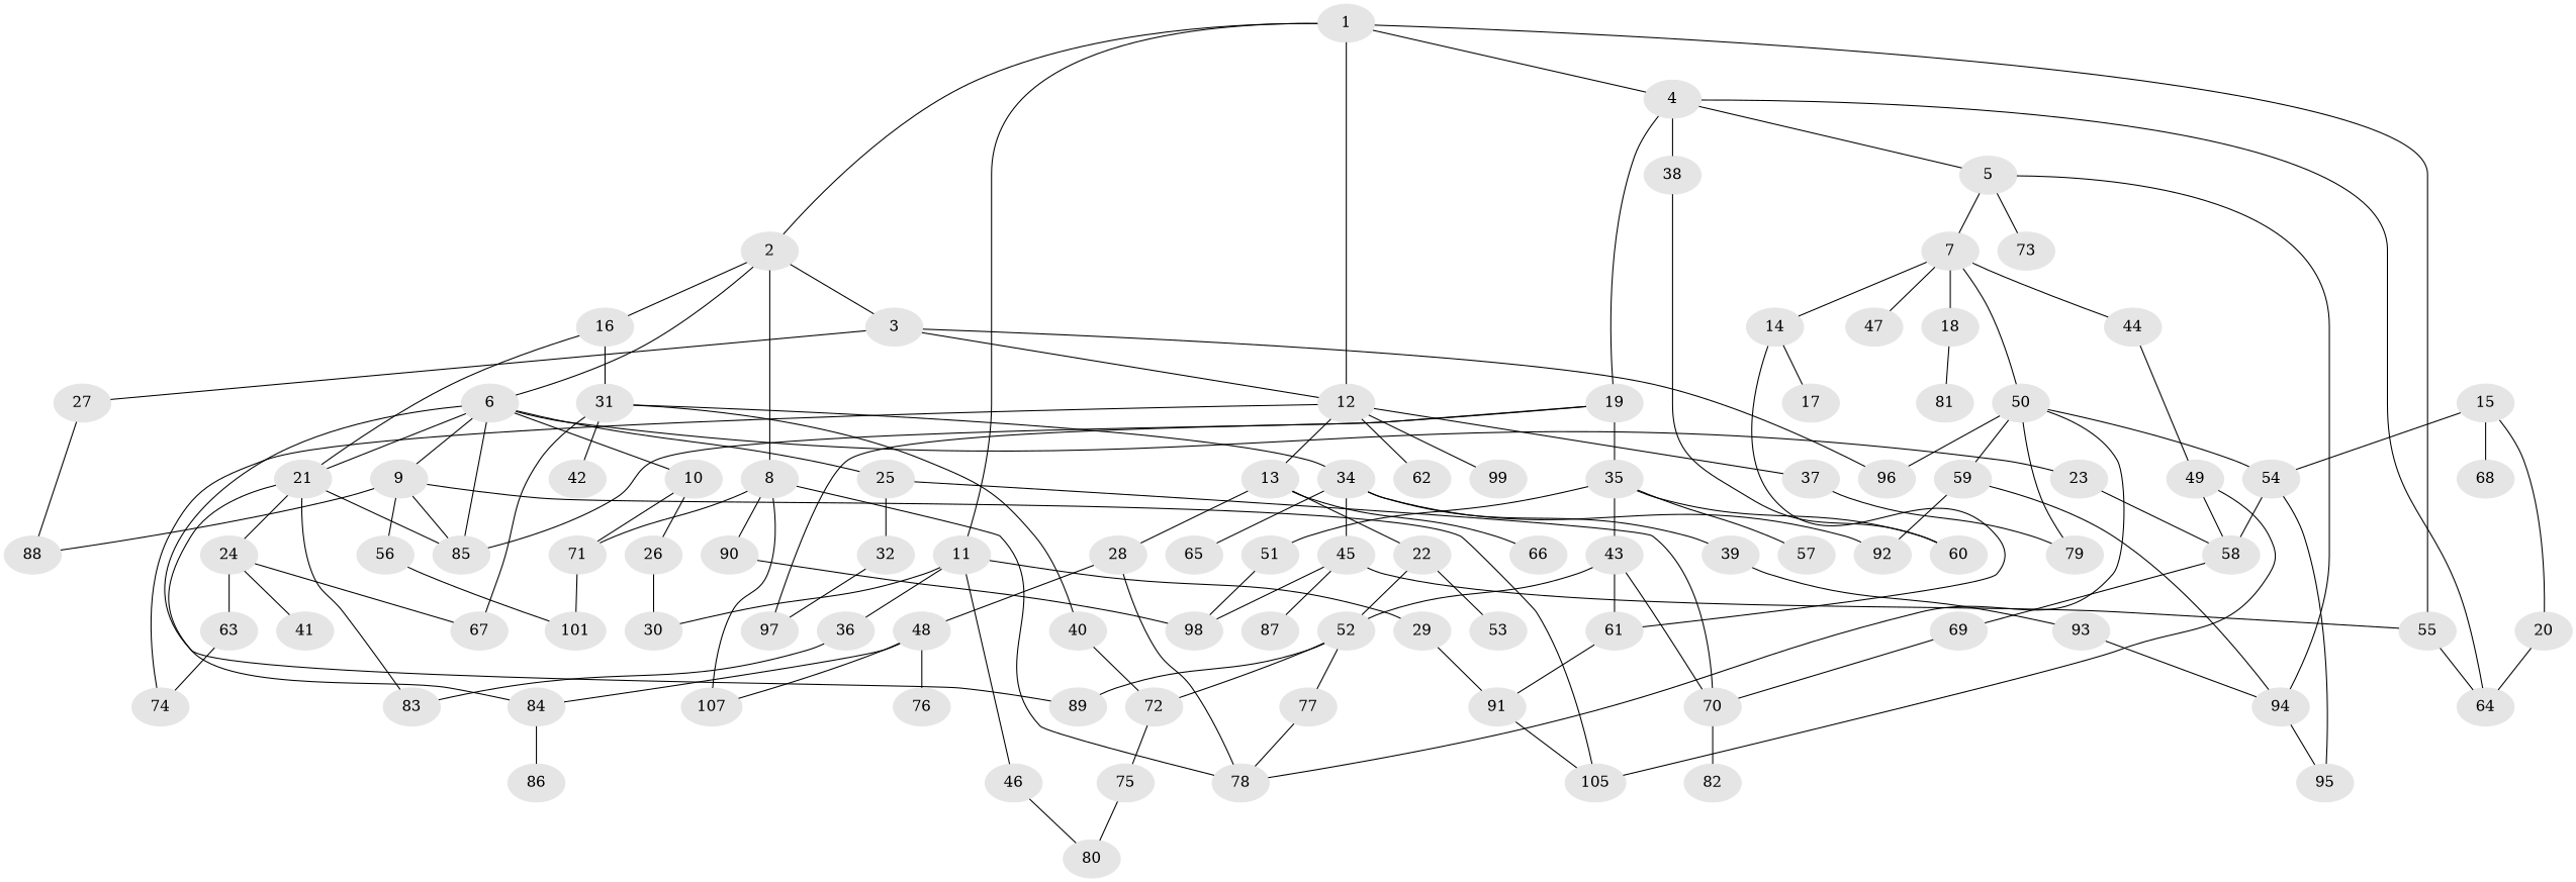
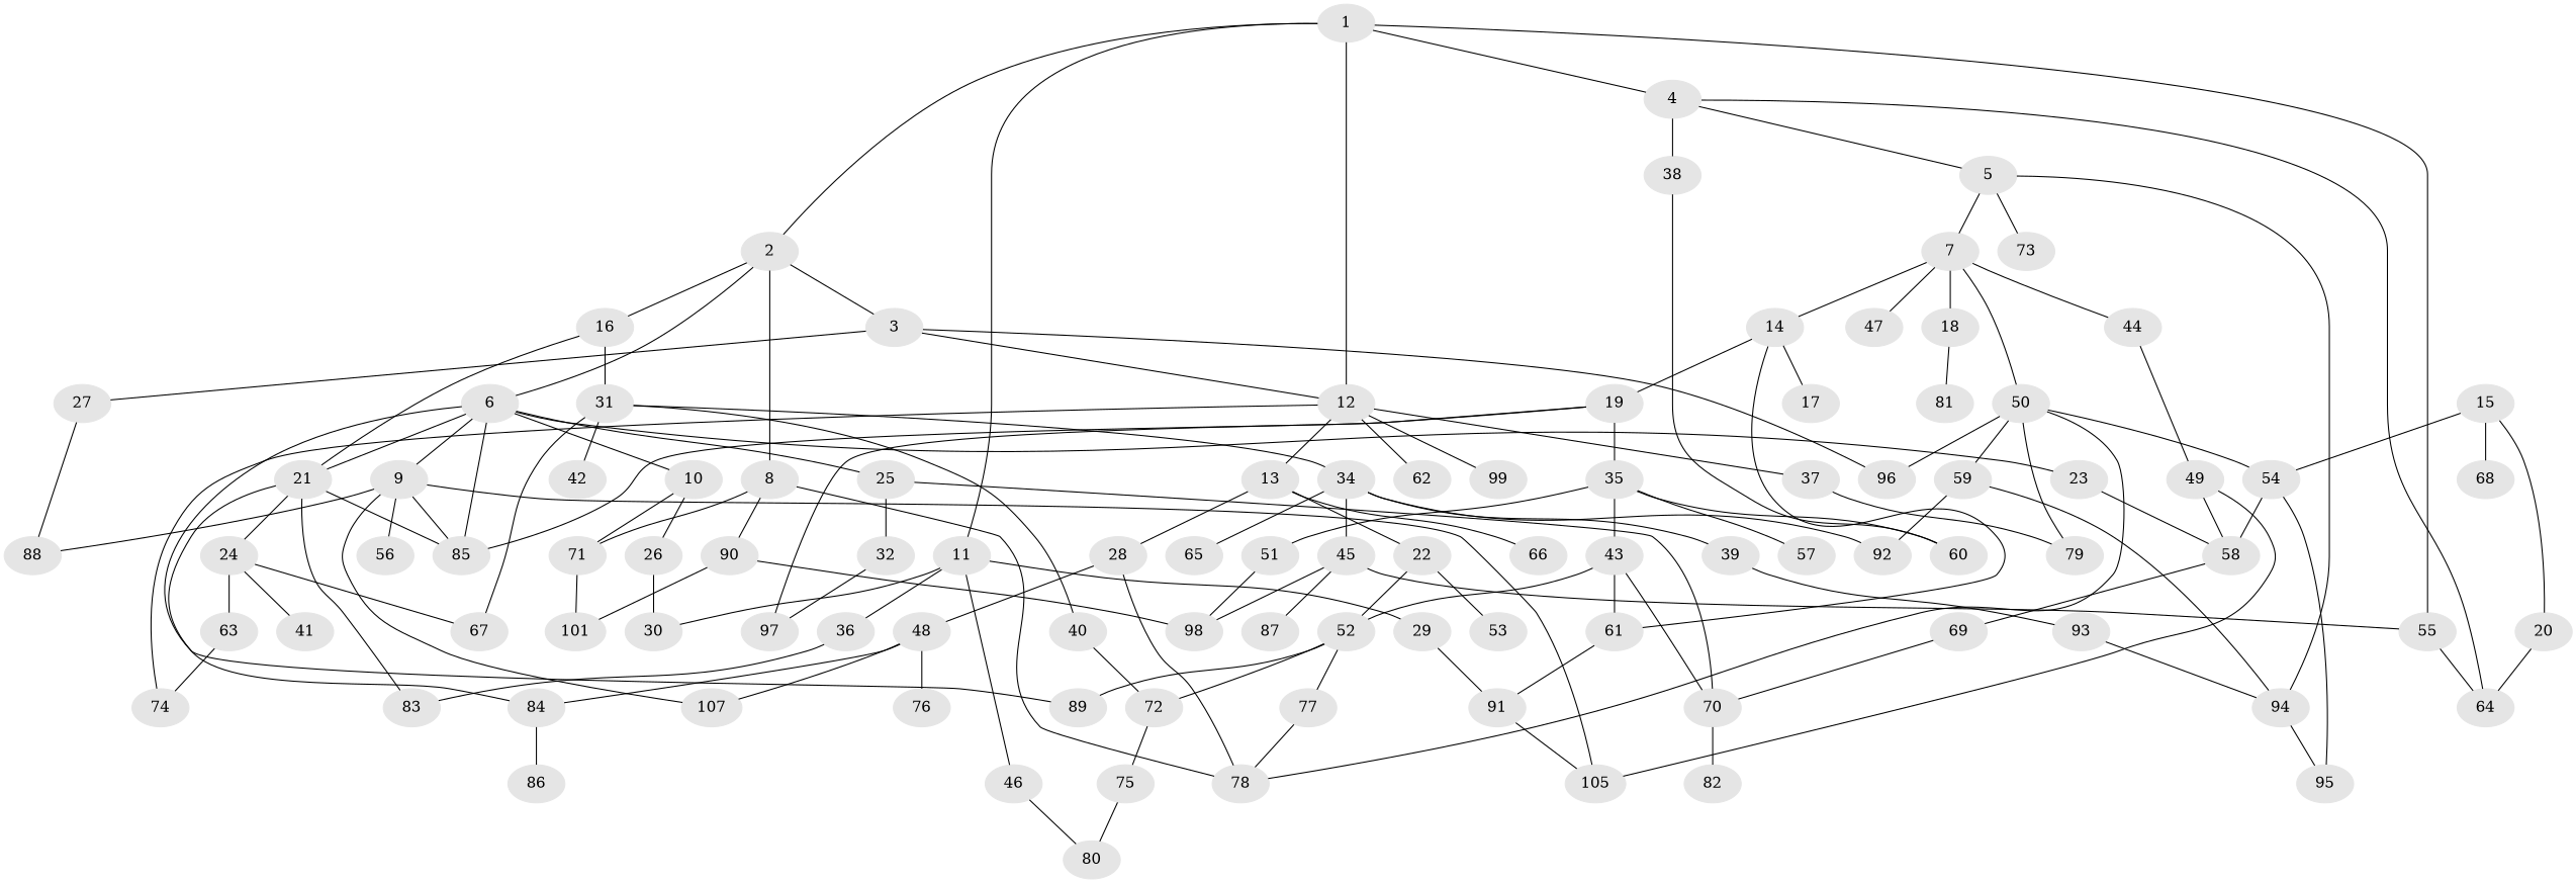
  graph {
    node [color=gray90 style=filled]
    1
    2
    4
    11
    12
    55
    3
    6
    8
    16
    5
    19
    38
    64
    29
    30
    36
    46
    13
    37
    62
    74
    99
    27
    96
    9
    10
    21
    23
    25
    85
    89
    71
    78
    90
    n36 [label=107]
    31
    88
    7
    73
    94
    35
    97
    60
    14
    18
    44
    47
    50
    95
    56
    n52 [label=105]
    26
    24
    83
    84
    58
    32
    70
    17
    61
    15
    20
    54
    68
    81
    49
    79
    59
    101
    98
    91
    80
    22
    28
    66
    52
    53
    48
    67
    34
    40
    42
    43
    51
    57
    41
    63
    86
    72
    77
    69
    82
    76
    39
    45
    65
    92
    93
    87
    75
    1 -- 2
    1 -- 4
    1 -- 11
    1 -- 12
    1 -- 55
    2 -- 3
    2 -- 6
    2 -- 8
    2 -- 16
    4 -- 5
-   4 -- 19
+   14 -- 19
    4 -- 38
    4 -- 64
    11 -- 29
    11 -- 30
    11 -- 36
    11 -- 46
    12 -- 13
    12 -- 37
    12 -- 62
    12 -- 74
    12 -- 99
    55 -- 64
    3 -- 12
    3 -- 27
    3 -- 96
    6 -- 9
    6 -- 10
    6 -- 21
    6 -- 23
    6 -- 25
    6 -- 85
    6 -- 89
    8 -- 71
    8 -- 78
    8 -- 90
-   8 -- n36
+   9 -- n36
    16 -- 21
    16 -- 31
    5 -- 7
    5 -- 73
    5 -- 94
    19 -- 85
    19 -- 35
    19 -- 97
    38 -- 60
    29 -- 91
    36 -- 83
    46 -- 80
    13 -- 22
    13 -- 28
    13 -- 66
    37 -- 79
    27 -- 88
    9 -- 85
    9 -- 88
    9 -- 56
    9 -- n52
    10 -- 71
    10 -- 26
    21 -- 85
    21 -- 24
    21 -- 83
    21 -- 84
    23 -- 58
    25 -- 32
    25 -- 70
    71 -- 101
    90 -- 98
    31 -- 67
    31 -- 34
    31 -- 40
    31 -- 42
    7 -- 14
    7 -- 18
    7 -- 44
    7 -- 47
    7 -- 50
    94 -- 95
    35 -- 60
    35 -- 43
    35 -- 51
    35 -- 57
    14 -- 17
    14 -- 61
    18 -- 81
    44 -- 49
    50 -- 96
    50 -- 78
    50 -- 54
    50 -- 79
    50 -- 59
-   56 -- 101
+   90 -- 101
    26 -- 30
    24 -- 67
    24 -- 41
    24 -- 63
    84 -- 86
    58 -- 69
    32 -- 97
    70 -- 82
    61 -- 91
    15 -- 20
    15 -- 54
    15 -- 68
    20 -- 64
    54 -- 95
    54 -- 58
    49 -- n52
    49 -- 58
    59 -- 94
    59 -- 92
    91 -- n52
    22 -- 52
    22 -- 53
    28 -- 78
    28 -- 48
    52 -- 89
    52 -- 72
    52 -- 77
    48 -- n36
    48 -- 84
    48 -- 76
    34 -- 39
    34 -- 45
    34 -- 65
    34 -- 92
    40 -- 72
    43 -- 70
    43 -- 61
    43 -- 52
    51 -- 98
    63 -- 74
    72 -- 75
    77 -- 78
    69 -- 70
    39 -- 93
    45 -- 55
    45 -- 98
    45 -- 87
    93 -- 94
    75 -- 80
  }
